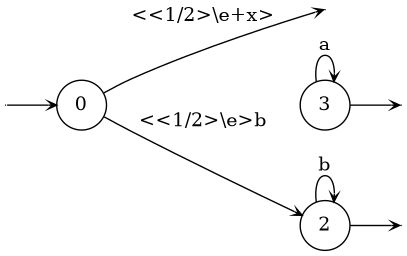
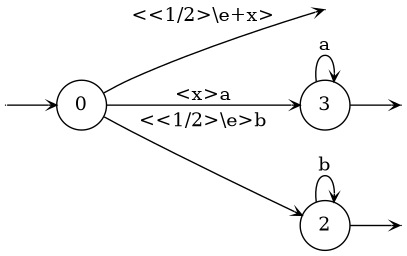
  digraph {
    rankdir=LR
    vcsn_context="[ab]? → RatE[[x]? → ℚ]"
    node [shape=point]
    edge [arrowhead=vee arrowsize=.6]
    I0 [width=0]
    F0 [width=0]
    F1 [width=0]
    F2 [width=0]
    0 [shape=circle style=rounded width=0.5]
    n6 [label=3 shape=circle style=rounded width=0.5]
    2 [shape=circle style=rounded width=0.5]
    subgraph sub_1 {
      I0
      F0
      F1
      F2
    }
    subgraph sub_2 {
      0
      n6
      2
    }
    I0 -> 0
    0 -> F0 [label="<<1/2>\\e+x>"]
+   0 -> n6 [label="<x>a"]
    0 -> 2 [label="<<1/2>\\e>b"]
    n6 -> F1
    n6 -> n6 [label=a]
    2 -> F2
    2 -> 2 [label=b]
  }
